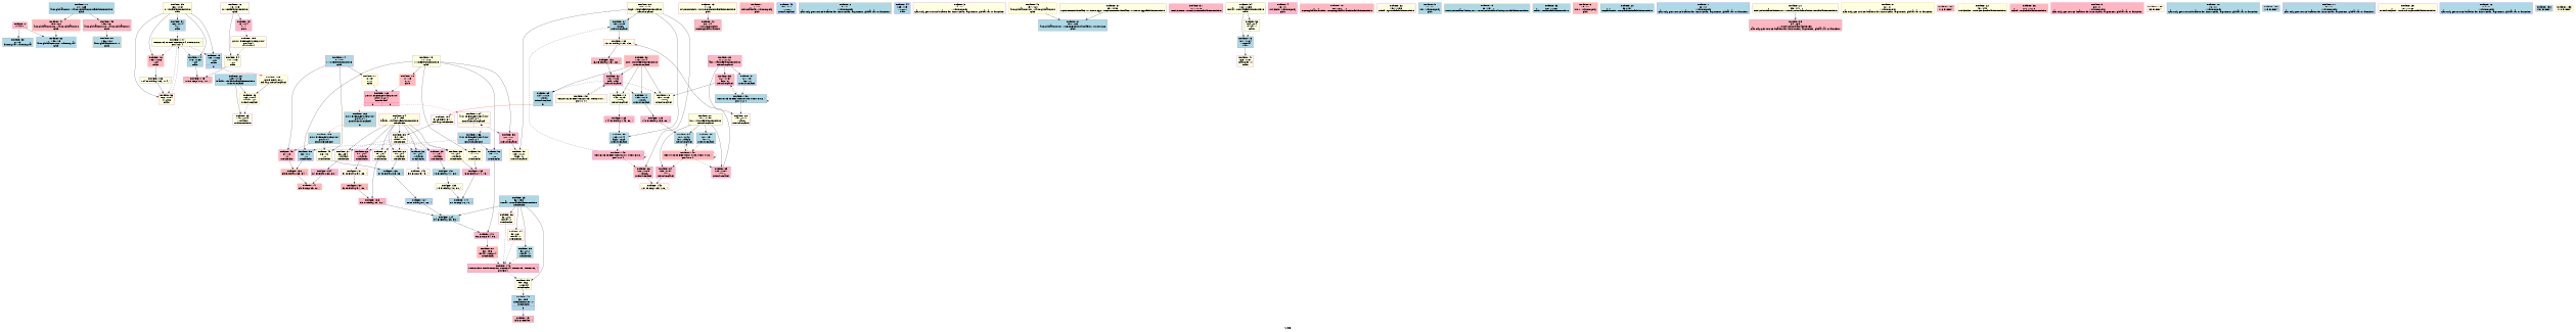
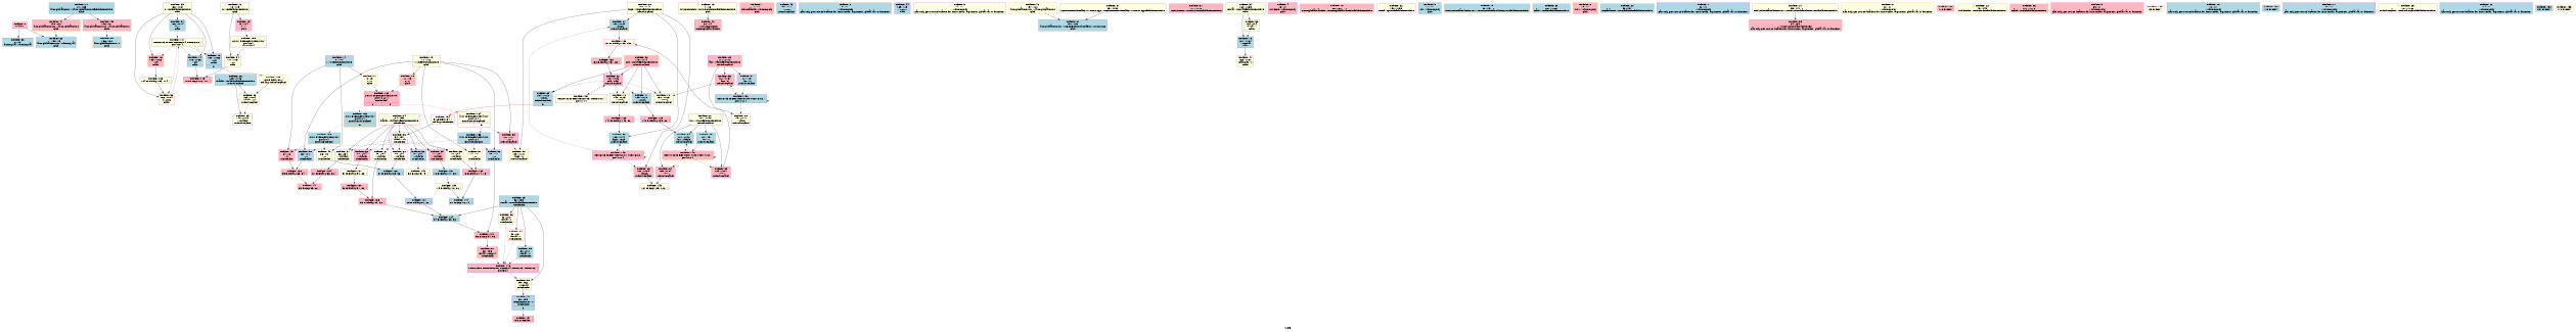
  digraph {
    label=SVFG
    node [color=gray40 fillcolor=lightyellow shape=record style=filled]
    edge [style=solid]
    n1 [color=deeppink fillcolor=lightpink label="{NodeID: 0\nNullPtr}"]
    n2 [fillcolor=lightblue label="{NodeID: 38\n2\<--3\ndummyVal\<--dummyVal\n}"]
    n3 [color=purple fillcolor=lightblue label="{NodeID: 82\n198\<--3\nllvm.global_ctors_2\<--dummyVal\nGlob }" style="dotted,filled"]
    n4 [fillcolor=lightblue label="{NodeID: 97\n166\<--174\nit\<--\nmain\n}"]
    n5 [label="{NodeID: 147\nMR_26V_3 = PHI(MR_26V_4, MR_26V_2, )\npts\{167 \}\n}"]
    n6 [color=deeppink label="{NodeID: 98\n166\<--184\nit\<--inc\nmain\n}"]
    n7 [fillcolor=lightblue label="{NodeID: 74\n176\<--166\n\<--it\nmain\n}"]
    n8 [color=purple fillcolor=lightblue label="{NodeID: 75\n180\<--166\n\<--it\nmain\n|{<s0>8}}"]
    n9 [color=darkorange fillcolor=lightpink label="{NodeID: 76\n183\<--166\n\<--it\nmain\n}"]
    n10 [fillcolor=lightpink label="{NodeID: 145\n178 = cmp(176, 177, )\n}"]
    n11 [color=darkorange label="{NodeID: 195\n103 = PHI(180, )\n0th arg _Z9solveCasei }"]
    n12 [label="{NodeID: 138\n184 = Binary(183, 174, )\n}"]
    n13 [color=deeppink fillcolor=lightblue label="{NodeID: 14\n8\<--10\nr\<--r_field_insensitive\nGlob }"]
    n14 [color=deeppink fillcolor=lightpink label="{NodeID: 48\n64\<--8\n\<--r\n_Z5checkx\n}"]
    n15 [label="{NodeID: 49\n86\<--8\n\<--r\n_Z5checkx\n}"]
    n16 [color=darkorange label="{NodeID: 77\n8\<--9\nr\<--\nGlob }"]
    n17 [color=darkorange fillcolor=lightpink label="{NodeID: 136\n65 = Binary(63, 64, )\n}"]
    n18 [fillcolor=lightblue label="{NodeID: 126\n87 = Binary(85, 86, )\n}"]
    n19 [color=deeppink fillcolor=lightpink label="{NodeID: 162\n28V_1 = ENCHI(MR_28V_0)\npts\{10 12 \}\nFun[main]|{<s0>8|<s1>8}}" style="double,filled"]
    n20 [color=darkorange fillcolor=lightpink label="{NodeID: 141\n69 = cmp(65, 67, )\n}"]
    n21 [color=purple fillcolor=lightblue label="{NodeID: 127\n88 = Binary(87, 68, )\n}"]
    n22 [color=darkorange fillcolor=lightblue label="{NodeID: 163\n2V_1 = ENCHI(MR_2V_0)\npts\{10 \}\nFun[_Z9solveCasei]|{<s0>5}}" style="double,filled"]
    n23 [color=purple label="{NodeID: 164\n4V_1 = ENCHI(MR_4V_0)\npts\{12 \}\nFun[_Z9solveCasei]|{|<s1>5}}" style="double,filled"]
    n24 [color=purple label="{NodeID: 194\n51 = PHI(134, )\n0th arg _Z5checkx }"]
    n25 [color=purple label="{NodeID: 83\n54\<--51\nk.addr\<--k\n_Z5checkx\n}"]
    n26 [color=purple fillcolor=lightblue label="{NodeID: 56\n57\<--54\n\<--k.addr\n_Z5checkx\n}"]
    n27 [color=purple label="{NodeID: 57\n66\<--54\n\<--k.addr\n_Z5checkx\n}"]
    n28 [color=darkorange label="{NodeID: 58\n75\<--54\n\<--k.addr\n_Z5checkx\n}"]
    n29 [color=purple fillcolor=lightpink label="{NodeID: 59\n77\<--54\n\<--k.addr\n_Z5checkx\n}"]
    n30 [color=purple label="{NodeID: 60\n85\<--54\n\<--k.addr\n_Z5checkx\n}"]
    n31 [color=purple label="{NodeID: 61\n89\<--54\n\<--k.addr\n_Z5checkx\n}"]
    n32 [color=purple fillcolor=lightpink label="{NodeID: 62\n90\<--54\n\<--k.addr\n_Z5checkx\n}"]
    n33 [color=purple label="{NodeID: 142\n58 = cmp(57, 9, )\n}"]
    n34 [color=purple fillcolor=lightpink label="{NodeID: 134\n67 = Binary(66, 68, )\n}"]
    n35 [color=purple fillcolor=lightpink label="{NodeID: 135\n76 = Binary(74, 75, )\n}"]
    n36 [fillcolor=lightblue label="{NodeID: 137\n78 = Binary(77, 68, )\n}"]
    n37 [color=deeppink fillcolor=lightpink label="{NodeID: 133\n93 = Binary(89, 92, )\n}"]
    n38 [color=deeppink label="{NodeID: 131\n91 = Binary(90, 68, )\n}"]
    n39 [label="{NodeID: 28\n109\<--110\nhigh\<--high_field_insensitive\n_Z9solveCasei\n}"]
    n40 [fillcolor=lightpink label="{NodeID: 66\n126\<--109\n\<--high\n_Z9solveCasei\n}"]
    n41 [color=darkorange fillcolor=lightblue label="{NodeID: 67\n130\<--109\n\<--high\n_Z9solveCasei\n}"]
    n42 [color=darkorange label="{NodeID: 90\n109\<--121\nhigh\<--\n_Z9solveCasei\n}"]
    n43 [fillcolor=lightblue label="{NodeID: 95\n109\<--144\nhigh\<--sub\n_Z9solveCasei\n}"]
    n44 [color=deeppink label="{NodeID: 143\n127 = cmp(125, 126, )\n}"]
    n45 [color=deeppink label="{NodeID: 128\n131 = Binary(129, 130, )\n}"]
    n46 [color=purple fillcolor=lightpink label="{NodeID: 149\nMR_16V_3 = PHI(MR_16V_4, MR_16V_2, )\npts\{110 \}\n}"]
    n47 [fillcolor=lightpink label="{NodeID: 132\n132 = Binary(131, 68, )\n}"]
    n48 [color=deeppink fillcolor=lightpink label="{NodeID: 125\n144 = Binary(143, 80, )\n}"]
    n49 [fillcolor=lightpink label="{NodeID: 42\n32\<--4\n\<--_ZStL8__ioinit\n__cxx_global_var_init\n}"]
    n50 [label="{NodeID: 139\n79 = Binary(78, 80, )\n}"]
    n51 [fillcolor=lightblue label="{NodeID: 144\n81 = cmp(76, 79, )\n}"]
    n52 [label="{NodeID: 70\n137\<--113\n\<--mid\n_Z9solveCasei\n}"]
    n53 [color=deeppink fillcolor=lightpink label="{NodeID: 93\n111\<--137\nans\<--\n_Z9solveCasei\n}"]
    n54 [fillcolor=lightblue label="{NodeID: 150\nMR_18V_3 = PHI(MR_18V_5, MR_18V_2, )\npts\{112 \}\n}"]
    n55 [color=purple label="{NodeID: 68\n149\<--111\n\<--ans\n_Z9solveCasei\n}"]
    n56 [color=deeppink label="{NodeID: 84\n52\<--61\nretval\<--\n_Z5checkx\n}"]
    n57 [color=purple fillcolor=lightpink label="{NodeID: 146\nMR_6V_3 = PHI(MR_6V_6, MR_6V_4, MR_6V_5, MR_6V_2, )\npts\{53 \}\n}"]
    n58 [label="{NodeID: 55\n99\<--52\n\<--retval\n_Z5checkx\n}"]
    n59 [color=purple fillcolor=lightblue label="{NodeID: 40\n50\<--99\n_Z5checkx_ret\<--\n_Z5checkx\n|{<s0>5}}"]
    n60 [color=darkorange fillcolor=lightpink label="{NodeID: 1\n7\<--1\n__dso_handle\<--dummyObj\nGlob }"]
    n61 [label="{NodeID: 15\n11\<--12\nt\<--t_field_insensitive\nGlob }"]
    n62 [color=purple fillcolor=lightblue label="{NodeID: 50\n63\<--11\n\<--t\n_Z5checkx\n}"]
    n63 [color=darkorange label="{NodeID: 51\n74\<--11\n\<--t\n_Z5checkx\n}"]
    n64 [color=purple fillcolor=lightblue label="{NodeID: 52\n95\<--11\n\<--t\n_Z5checkx\n}"]
    n65 [color=purple fillcolor=lightpink label="{NodeID: 53\n121\<--11\n\<--t\n_Z9solveCasei\n}"]
    n66 [color=darkorange fillcolor=lightpink label="{NodeID: 78\n11\<--9\nt\<--\nGlob }"]
    n67 [color=purple fillcolor=lightpink label="{NodeID: 140\n96 = cmp(94, 95, )\n}"]
    n68 [color=darkorange fillcolor=lightpink label="{NodeID: 87\n52\<--96\nretval\<--cmp14\n_Z5checkx\n}"]
    n69 [color=darkorange label="{NodeID: 88\n105\<--104\nit.addr\<--it\n_Z9solveCasei\n}"]
-   n70 [color=purple label="{NodeID: 63\n148\<--105\n\<--it.addr\n_Z9insensitive\n}"]
+   n70 [color=purple label="{NodeID: 63\n148\<--105\n\<--it.addr\n_Z9solveCasei\n}"]
    n71 [color=purple fillcolor=lightpink label="{NodeID: 29\n111\<--112\nans\<--ans_field_insensitive\n_Z9solveCasei\n}"]
    n72 [color=deeppink fillcolor=lightblue label="{NodeID: 91\n111\<--9\nans\<--\n_Z9solveCasei\n}"]
    n73 [fillcolor=lightblue label="{NodeID: 124\n94 = Binary(88, 93, )\n}"]
    n74 [color=purple fillcolor=lightblue label="{NodeID: 43\n150\<--17\n\<--.str\n_Z9solveCasei\n}"]
    n75 [color=darkorange fillcolor=lightblue label="{NodeID: 71\n139\<--113\n\<--mid\n_Z9solveCasei\n}"]
    n76 [color=purple fillcolor=lightpink label="{NodeID: 129\n140 = Binary(139, 80, )\n}"]
    n77 [fillcolor=lightblue label="{NodeID: 94\n107\<--140\nlow\<--add3\n_Z9solveCasei\n}"]
    n78 [color=darkorange fillcolor=lightpink label="{NodeID: 148\nMR_14V_3 = PHI(MR_14V_5, MR_14V_2, )\npts\{108 \}\n}"]
    n79 [fillcolor=lightblue label="{NodeID: 85\n52\<--72\nretval\<--\n_Z5checkx\n}"]
    n80 [color=darkorange fillcolor=lightblue label="{NodeID: 2\n9\<--1\n\<--dummyObj\nCan only get source location for instruction, argument, global var or function.}"]
    n81 [color=purple label="{NodeID: 16\n13\<--15\nT\<--T_field_insensitive\nGlob }"]
    n82 [label="{NodeID: 54\n177\<--13\n\<--T\nmain\n}"]
    n83 [color=purple fillcolor=lightpink label="{NodeID: 79\n13\<--14\nT\<--\nGlob }"]
    n84 [color=purple label="{NodeID: 159\n22V_1 = ENCHI(MR_22V_0)\npts\{15 \}\nFun[main]}" style="double,filled"]
    n85 [color=darkorange fillcolor=lightpink label="{NodeID: 30\n113\<--114\nmid\<--mid_field_insensitive\n_Z9solveCasei\n}"]
    n86 [fillcolor=lightblue label="{NodeID: 69\n134\<--113\n\<--mid\n_Z9solveCasei\n|{<s0>5}}"]
    n87 [label="{NodeID: 72\n143\<--113\n\<--mid\n_Z9solveCasei\n}"]
    n88 [color=purple fillcolor=lightpink label="{NodeID: 92\n113\<--132\nmid\<--div\n_Z9solveCasei\n}"]
    n89 [color=purple label="{NodeID: 151\nMR_20V_2 = PHI(MR_20V_3, MR_20V_1, )\npts\{114 \}\n}"]
    n90 [color=purple fillcolor=lightblue label="{NodeID: 44\n169\<--19\n\<--.str.1\nmain\n}"]
    n91 [color=darkorange fillcolor=lightblue label="{NodeID: 155\n2V_1 = ENCHI(MR_2V_0)\npts\{10 \}\nFun[_Z5checkx]}" style="double,filled"]
    n92 [color=deeppink label="{NodeID: 86\n52\<--72\nretval\<--\n_Z5checkx\n}"]
    n93 [color=purple label="{NodeID: 3\n14\<--1\n\<--dummyObj\nCan only get source location for instruction, argument, global var or function.}"]
    n94 [fillcolor=lightblue label="{NodeID: 17\n21\<--25\nllvm.global_ctors\<--llvm.global_ctors_field_insensitive\nGlob }"]
    n95 [fillcolor=lightpink label="{NodeID: 45\n196\<--21\nllvm.global_ctors_0\<--llvm.global_ctors\nGlob }"]
    n96 [color=darkorange fillcolor=lightpink label="{NodeID: 47\n198\<--21\nllvm.global_ctors_2\<--llvm.global_ctors\nGlob }"]
    n97 [color=darkorange fillcolor=lightblue label="{NodeID: 80\n196\<--22\nllvm.global_ctors_0\<--\nGlob }"]
    n98 [color=darkorange label="{NodeID: 46\n197\<--21\nllvm.global_ctors_1\<--llvm.global_ctors\nGlob }"]
    n99 [fillcolor=lightblue label="{NodeID: 81\n197\<--23\nllvm.global_ctors_1\<--_GLOBAL__sub_I_ll931110_0_0.cpp\nGlob }"]
    n100 [color=deeppink fillcolor=lightpink label="{NodeID: 31\n117\<--118\n_ZNSirsERx\<--_ZNSirsERx_field_insensitive\n}"]
    n101 [color=deeppink fillcolor=lightblue label="{NodeID: 156\n4V_1 = ENCHI(MR_4V_0)\npts\{12 \}\nFun[_Z5checkx]}" style="double,filled"]
    n102 [fillcolor=lightblue label="{NodeID: 73\n187\<--164\n\<--retval\nmain\n}"]
    n103 [color=purple label="{NodeID: 41\n163\<--187\nmain_ret\<--\nmain\n}"]
    n104 [color=purple fillcolor=lightpink label="{NodeID: 4\n16\<--1\n_ZSt3cin\<--dummyObj\nGlob }"]
    n105 [color=darkorange fillcolor=lightpink label="{NodeID: 18\n26\<--27\n__cxx_global_var_init\<--__cxx_global_var_init_field_insensitive\n}"]
    n106 [color=purple label="{NodeID: 32\n152\<--153\nprintf\<--printf_field_insensitive\n}"]
    n107 [color=purple fillcolor=lightpink label="{NodeID: 64\n125\<--107\n\<--low\n_Z9solveCasei\n}"]
    n108 [color=purple fillcolor=lightpink label="{NodeID: 65\n129\<--107\n\<--low\n_Z9solveCasei\n}"]
    n109 [fillcolor=lightblue label="{NodeID: 5\n17\<--1\n.str\<--dummyObj\nGlob }"]
    n110 [color=darkorange fillcolor=lightblue label="{NodeID: 19\n30\<--31\n_ZNSt8ios_base4InitC1Ev\<--_ZNSt8ios_base4InitC1Ev_field_insensitive\n}"]
    n111 [fillcolor=lightblue label="{NodeID: 33\n161\<--162\nmain\<--main_field_insensitive\n}"]
    n112 [color=darkorange fillcolor=lightpink label="{NodeID: 130\n92 = Binary(91, 80, )\n}"]
    n113 [fillcolor=lightblue label="{NodeID: 89\n107\<--9\nlow\<--\n_Z9solveCasei\n}"]
    n114 [color=darkorange fillcolor=lightpink label="{NodeID: 6\n19\<--1\n.str.1\<--dummyObj\nGlob }"]
    n115 [fillcolor=lightblue label="{NodeID: 20\n36\<--37\n__cxa_atexit\<--__cxa_atexit_field_insensitive\n}"]
    n116 [label="{NodeID: 34\n164\<--165\nretval\<--retval_field_insensitive\nmain\n}"]
    n117 [label="{NodeID: 96\n164\<--14\nretval\<--\nmain\n}"]
    n118 [color=purple fillcolor=lightblue label="{NodeID: 7\n22\<--1\n\<--dummyObj\nCan only get source location for instruction, argument, global var or function.}"]
    n119 [label="{NodeID: 21\n35\<--41\n_ZNSt8ios_base4InitD1Ev\<--_ZNSt8ios_base4InitD1Ev_field_insensitive\n}"]
    n120 [fillcolor=lightpink label="{NodeID: 39\n34\<--35\n\<--_ZNSt8ios_base4InitD1Ev\nCan only get source location for instruction, argument, global var or function.}"]
    n121 [label="{NodeID: 35\n166\<--167\nit\<--it_field_insensitive\nmain\n}"]
    n122 [fillcolor=lightpink label="{NodeID: 191\n135 = PHI(50, )\n}"]
    n123 [color=darkorange label="{NodeID: 8\n61\<--1\n\<--dummyObj\nCan only get source location for instruction, argument, global var or function.}"]
    n124 [color=darkorange fillcolor=lightpink label="{NodeID: 188\n116 = PHI()\n}"]
    n125 [color=darkorange label="{NodeID: 22\n48\<--49\n_Z5checkx\<--_Z5checkx_field_insensitive\n}"]
    n126 [color=darkorange fillcolor=lightpink label="{NodeID: 36\n171\<--172\nscanf\<--scanf_field_insensitive\n}"]
    n127 [color=deeppink fillcolor=lightpink label="{NodeID: 9\n68\<--1\n\<--dummyObj\nCan only get source location for instruction, argument, global var or function.}"]
    n128 [color=deeppink label="{NodeID: 189\n33 = PHI()\n}"]
    n129 [fillcolor=lightblue label="{NodeID: 23\n52\<--53\nretval\<--retval_field_insensitive\n_Z5checkx\n}"]
    n130 [label="{NodeID: 37\n23\<--192\n_GLOBAL__sub_I_ll931110_0_0.cpp\<--_GLOBAL__sub_I_ll931110_0_0.cpp_field_insensitive\n}"]
    n131 [fillcolor=lightblue label="{NodeID: 10\n72\<--1\n\<--dummyObj\nCan only get source location for instruction, argument, global var or function.}"]
    n132 [fillcolor=lightblue label="{NodeID: 190\n119 = PHI()\n}"]
    n133 [color=deeppink label="{NodeID: 24\n54\<--55\nk.addr\<--k.addr_field_insensitive\n_Z5checkx\n}"]
    n134 [color=deeppink fillcolor=lightblue label="{NodeID: 11\n80\<--1\n\<--dummyObj\nCan only get source location for instruction, argument, global var or function.}"]
    n135 [color=purple label="{NodeID: 25\n101\<--102\n_Z9solveCasei\<--_Z9solveCasei_field_insensitive\n}"]
    n136 [color=purple fillcolor=lightblue label="{NodeID: 12\n174\<--1\n\<--dummyObj\nCan only get source location for instruction, argument, global var or function.}"]
    n137 [color=darkorange fillcolor=lightblue label="{NodeID: 192\n151 = PHI()\n}"]
    n138 [fillcolor=lightblue label="{NodeID: 26\n105\<--106\nit.addr\<--it.addr_field_insensitive\n_Z9solveCasei\n}"]
    n139 [color=deeppink label="{NodeID: 13\n4\<--6\n_ZStL8__ioinit\<--_ZStL8__ioinit_field_insensitive\nGlob }"]
    n140 [color=darkorange label="{NodeID: 193\n170 = PHI()\n}"]
    n141 [label="{NodeID: 27\n107\<--108\nlow\<--low_field_insensitive\n_Z9solveCasei\n}"]
    n1 -> n2
    n1 -> n3
    n4 -> n5 [style=dashed]
    n5 -> n6 [style=dashed]
    n5 -> n7 [style=dashed]
    n5 -> n8 [style=dashed]
    n5 -> n9 [style=dashed]
    n6 -> n5 [style=dashed]
    n7 -> n10
    n8 -> n11 [color=red tailport=s0]
    n9 -> n12
    n11 -> n69
    n12 -> n6
    n13 -> n14
    n13 -> n15
    n13 -> n16
    n14 -> n17
    n15 -> n18
    n16 -> n19 [style=dashed]
    n17 -> n20
    n18 -> n21
    n19 -> n22 [color=red style=dashed tailport=s0]
    n19 -> n23 [color=red style=dashed tailport=s1]
    n21 -> n73
    n22 -> n91 [color=red style=dashed tailport=s0]
    n23 -> n65 [style=dashed]
    n23 -> n101 [color=red style=dashed tailport=s1]
    n24 -> n25
    n25 -> n26 [style=dashed]
    n25 -> n27 [style=dashed]
    n25 -> n28 [style=dashed]
    n25 -> n29 [style=dashed]
    n25 -> n30 [style=dashed]
    n25 -> n31 [style=dashed]
    n25 -> n32 [style=dashed]
    n26 -> n33
    n27 -> n34
    n28 -> n35
    n29 -> n36
    n30 -> n18
    n31 -> n37
    n32 -> n38
    n34 -> n20
    n35 -> n51
    n36 -> n50
    n37 -> n73
    n38 -> n112
    n39 -> n40
    n39 -> n41
    n39 -> n42
    n39 -> n43
    n40 -> n44
    n41 -> n45
    n43 -> n46 [style=dashed]
    n45 -> n47
    n46 -> n40 [style=dashed]
    n46 -> n41 [style=dashed]
    n46 -> n43 [style=dashed]
    n46 -> n46 [style=dashed]
    n47 -> n88
    n48 -> n43
    n50 -> n51
    n53 -> n52
    n53 -> n54 [style=dashed]
    n54 -> n53 [style=dashed]
    n54 -> n54 [style=dashed]
    n54 -> n55 [style=dashed]
    n56 -> n57 [style=dashed]
    n57 -> n58 [style=dashed]
    n58 -> n59
    n59 -> n122 [color=blue tailport=s0]
    n61 -> n62
    n61 -> n63
    n61 -> n64
    n61 -> n65
    n61 -> n66
    n62 -> n17
    n63 -> n35
    n64 -> n67
    n65 -> n42
    n66 -> n19 [style=dashed]
    n67 -> n68
    n68 -> n57 [style=dashed]
    n69 -> n70 [style=dashed]
    n71 -> n53
    n71 -> n55
    n71 -> n72
    n72 -> n54 [style=dashed]
    n73 -> n67
    n75 -> n76
    n76 -> n77
    n77 -> n78 [style=dashed]
    n78 -> n77 [style=dashed]
    n78 -> n78 [style=dashed]
    n78 -> n107 [style=dashed]
    n78 -> n108 [style=dashed]
    n79 -> n57 [style=dashed]
    n81 -> n82
    n81 -> n83
    n82 -> n10
    n83 -> n84 [style=dashed]
    n84 -> n82 [style=dashed]
    n85 -> n52
    n85 -> n75
    n85 -> n86
    n85 -> n87
    n85 -> n88
    n86 -> n24 [color=red tailport=s0]
    n87 -> n48 [style=dashed]
    n88 -> n52 [style=dashed]
    n88 -> n75 [style=dashed]
    n88 -> n86 [style=dashed]
    n88 -> n87 [style=dashed]
    n88 -> n89 [style=dashed]
    n89 -> n88 [style=dashed]
    n91 -> n14 [style=dashed]
    n91 -> n15 [style=dashed]
    n92 -> n57 [style=dashed]
    n94 -> n95
    n94 -> n96
    n95 -> n97
    n96 -> n3
    n98 -> n99
    n101 -> n62 [style=dashed]
    n101 -> n63 [style=dashed]
    n101 -> n64 [style=dashed]
    n102 -> n103
    n107 -> n44
    n108 -> n45
    n112 -> n37
    n113 -> n78 [style=dashed]
    n116 -> n102
    n116 -> n117
    n117 -> n102 [style=dashed]
    n119 -> n120
    n121 -> n4
    n121 -> n6
    n121 -> n7
    n121 -> n8
    n121 -> n9
    n129 -> n56
    n129 -> n58
    n129 -> n73
    n129 -> n79
    n129 -> n92
    n130 -> n99
    n133 -> n25
    n133 -> n26
    n133 -> n27
    n133 -> n28
    n133 -> n29
    n133 -> n30
    n133 -> n31
    n133 -> n32
    n138 -> n69
    n138 -> n70
    n139 -> n49
    n141 -> n77
    n141 -> n107
    n141 -> n108
    n141 -> n113
  }
